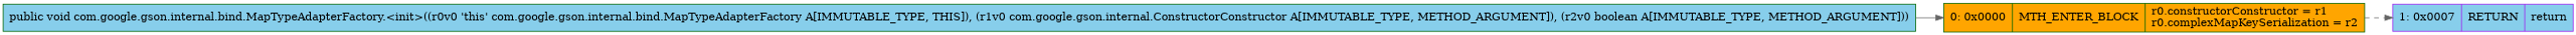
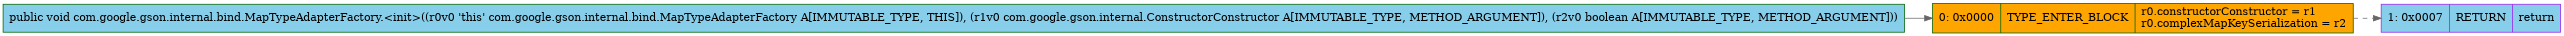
  digraph {
    rankdir=LR
    node [shape=record style=filled fillcolor=skyblue color=darkgreen]
    edge [color=gray40]
-   n1 [label="{0\:\ 0x0000|MTH_ENTER_BLOCK\l|r0.constructorConstructor = r1\lr0.complexMapKeySerialization = r2\l}" fillcolor=orange]
+   n1 [label="{0\:\ 0x0000|TYPE_ENTER_BLOCK\l|r0.constructorConstructor = r1\lr0.complexMapKeySerialization = r2\l}" fillcolor=orange]
    n2 [label="{1\:\ 0x0007|RETURN\l|return\l}" color=purple]
    n3 [label="{public void com.google.gson.internal.bind.MapTypeAdapterFactory.\<init\>((r0v0 'this' com.google.gson.internal.bind.MapTypeAdapterFactory A[IMMUTABLE_TYPE, THIS]), (r1v0 com.google.gson.internal.ConstructorConstructor A[IMMUTABLE_TYPE, METHOD_ARGUMENT]), (r2v0 boolean A[IMMUTABLE_TYPE, METHOD_ARGUMENT])) }"]
    n1 -> n2 [style=dashed]
    n3 -> n1 [style=solid]
  }
